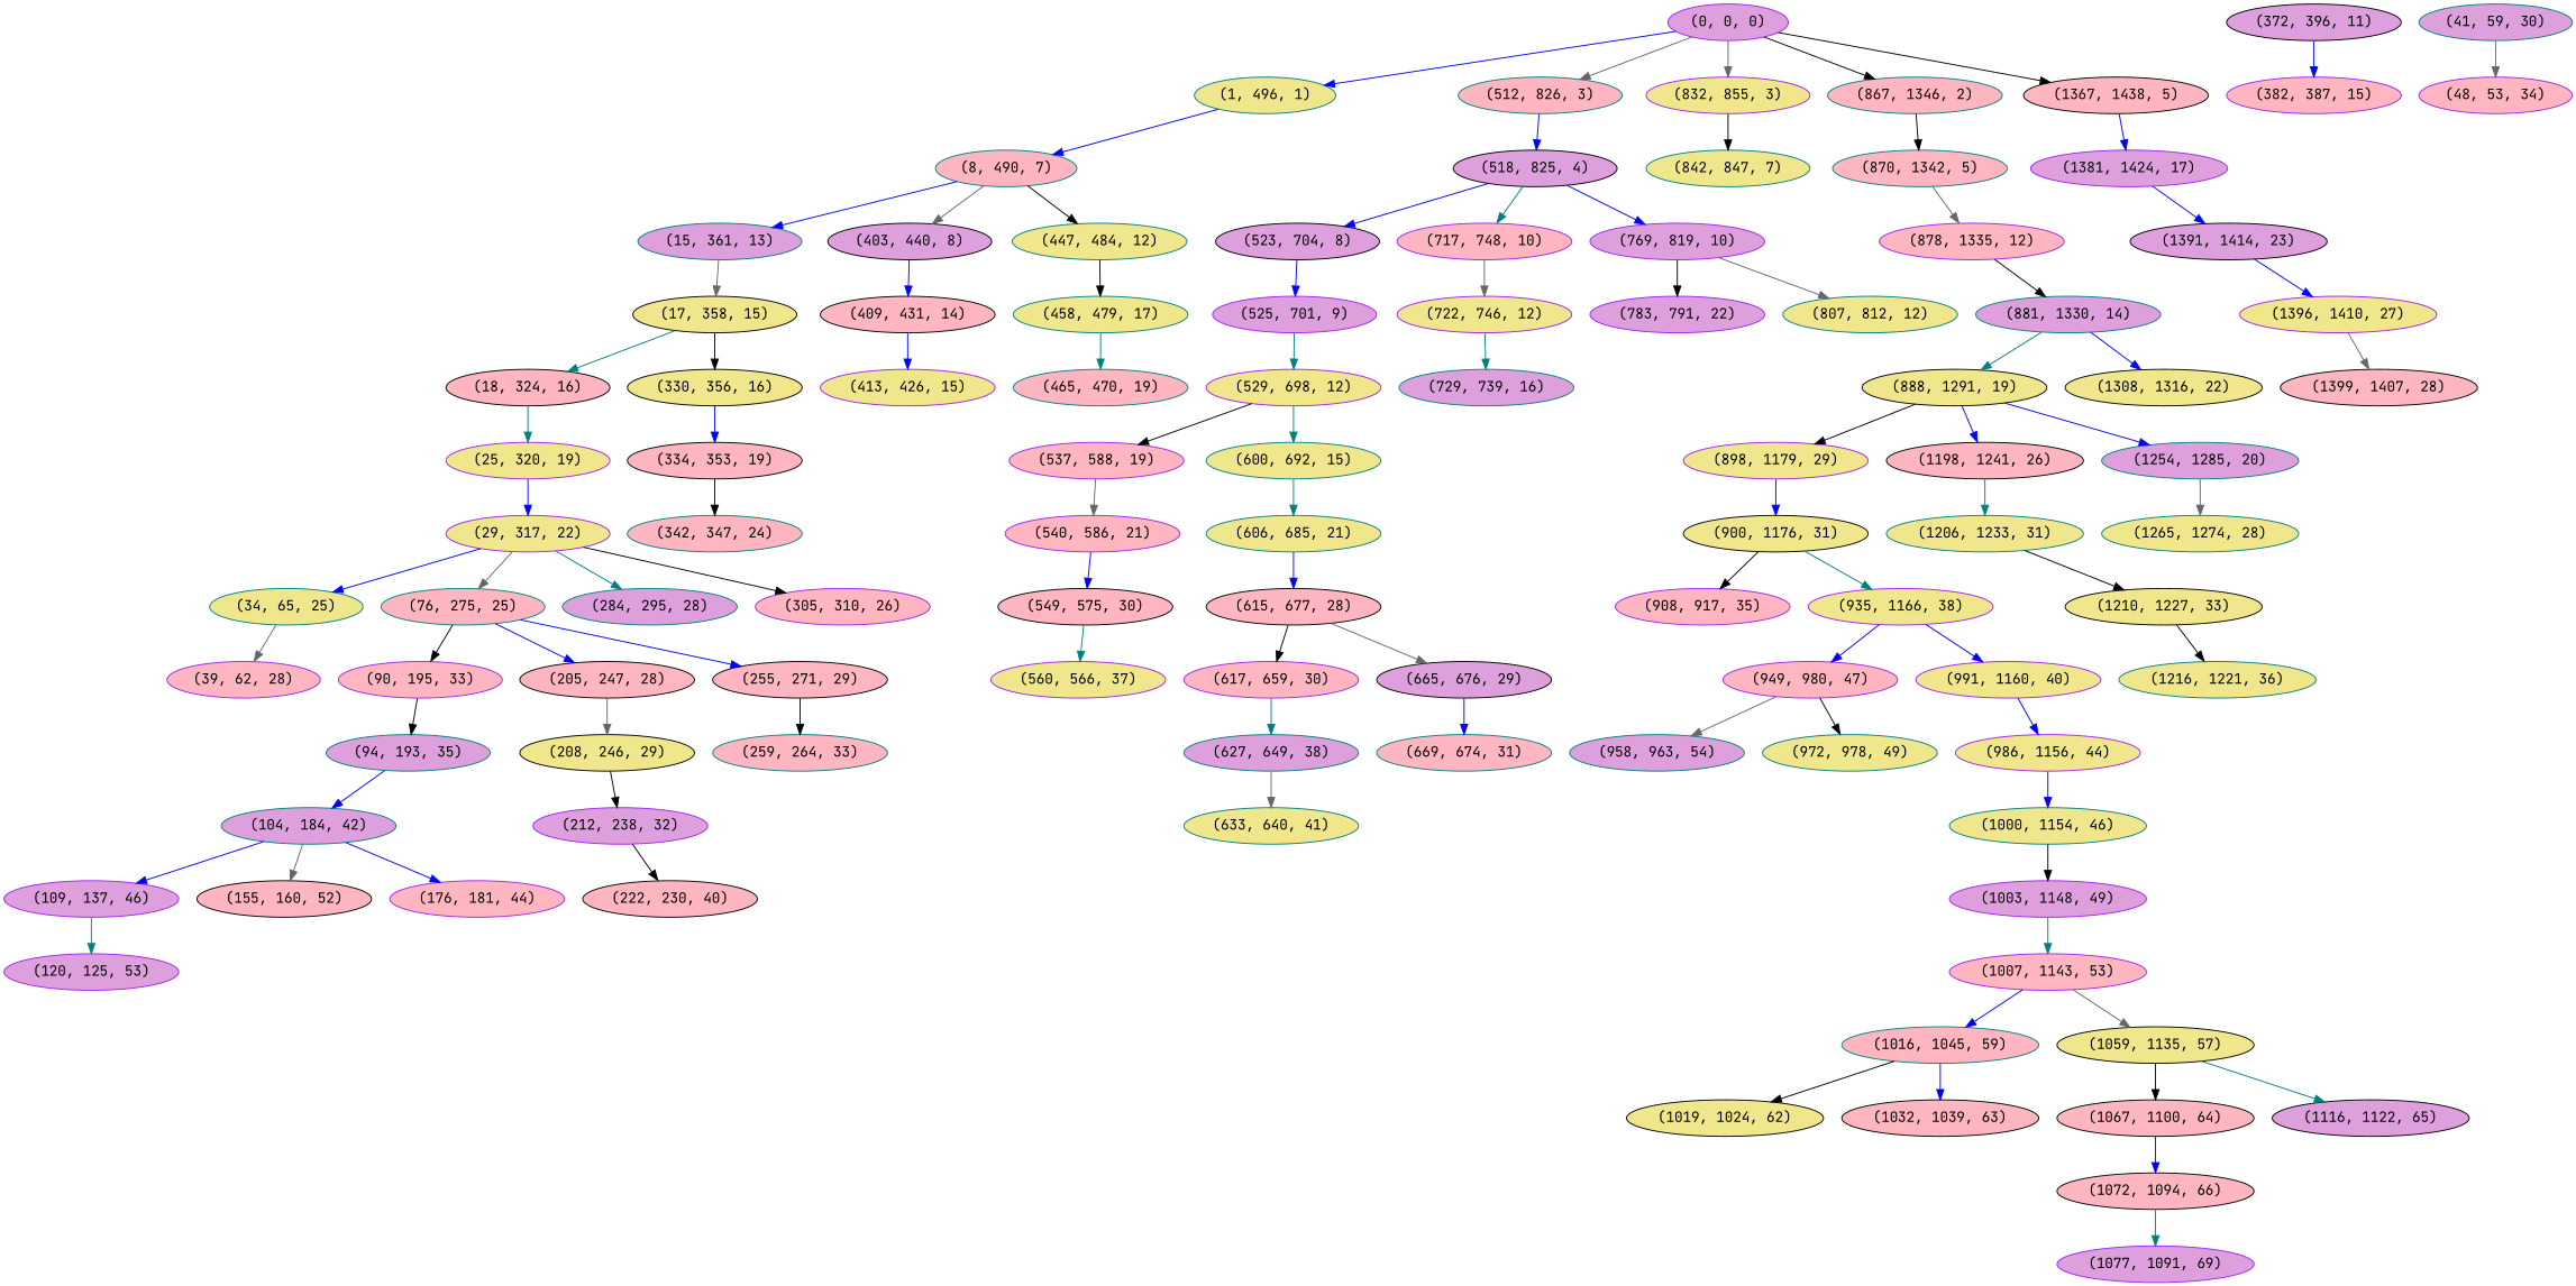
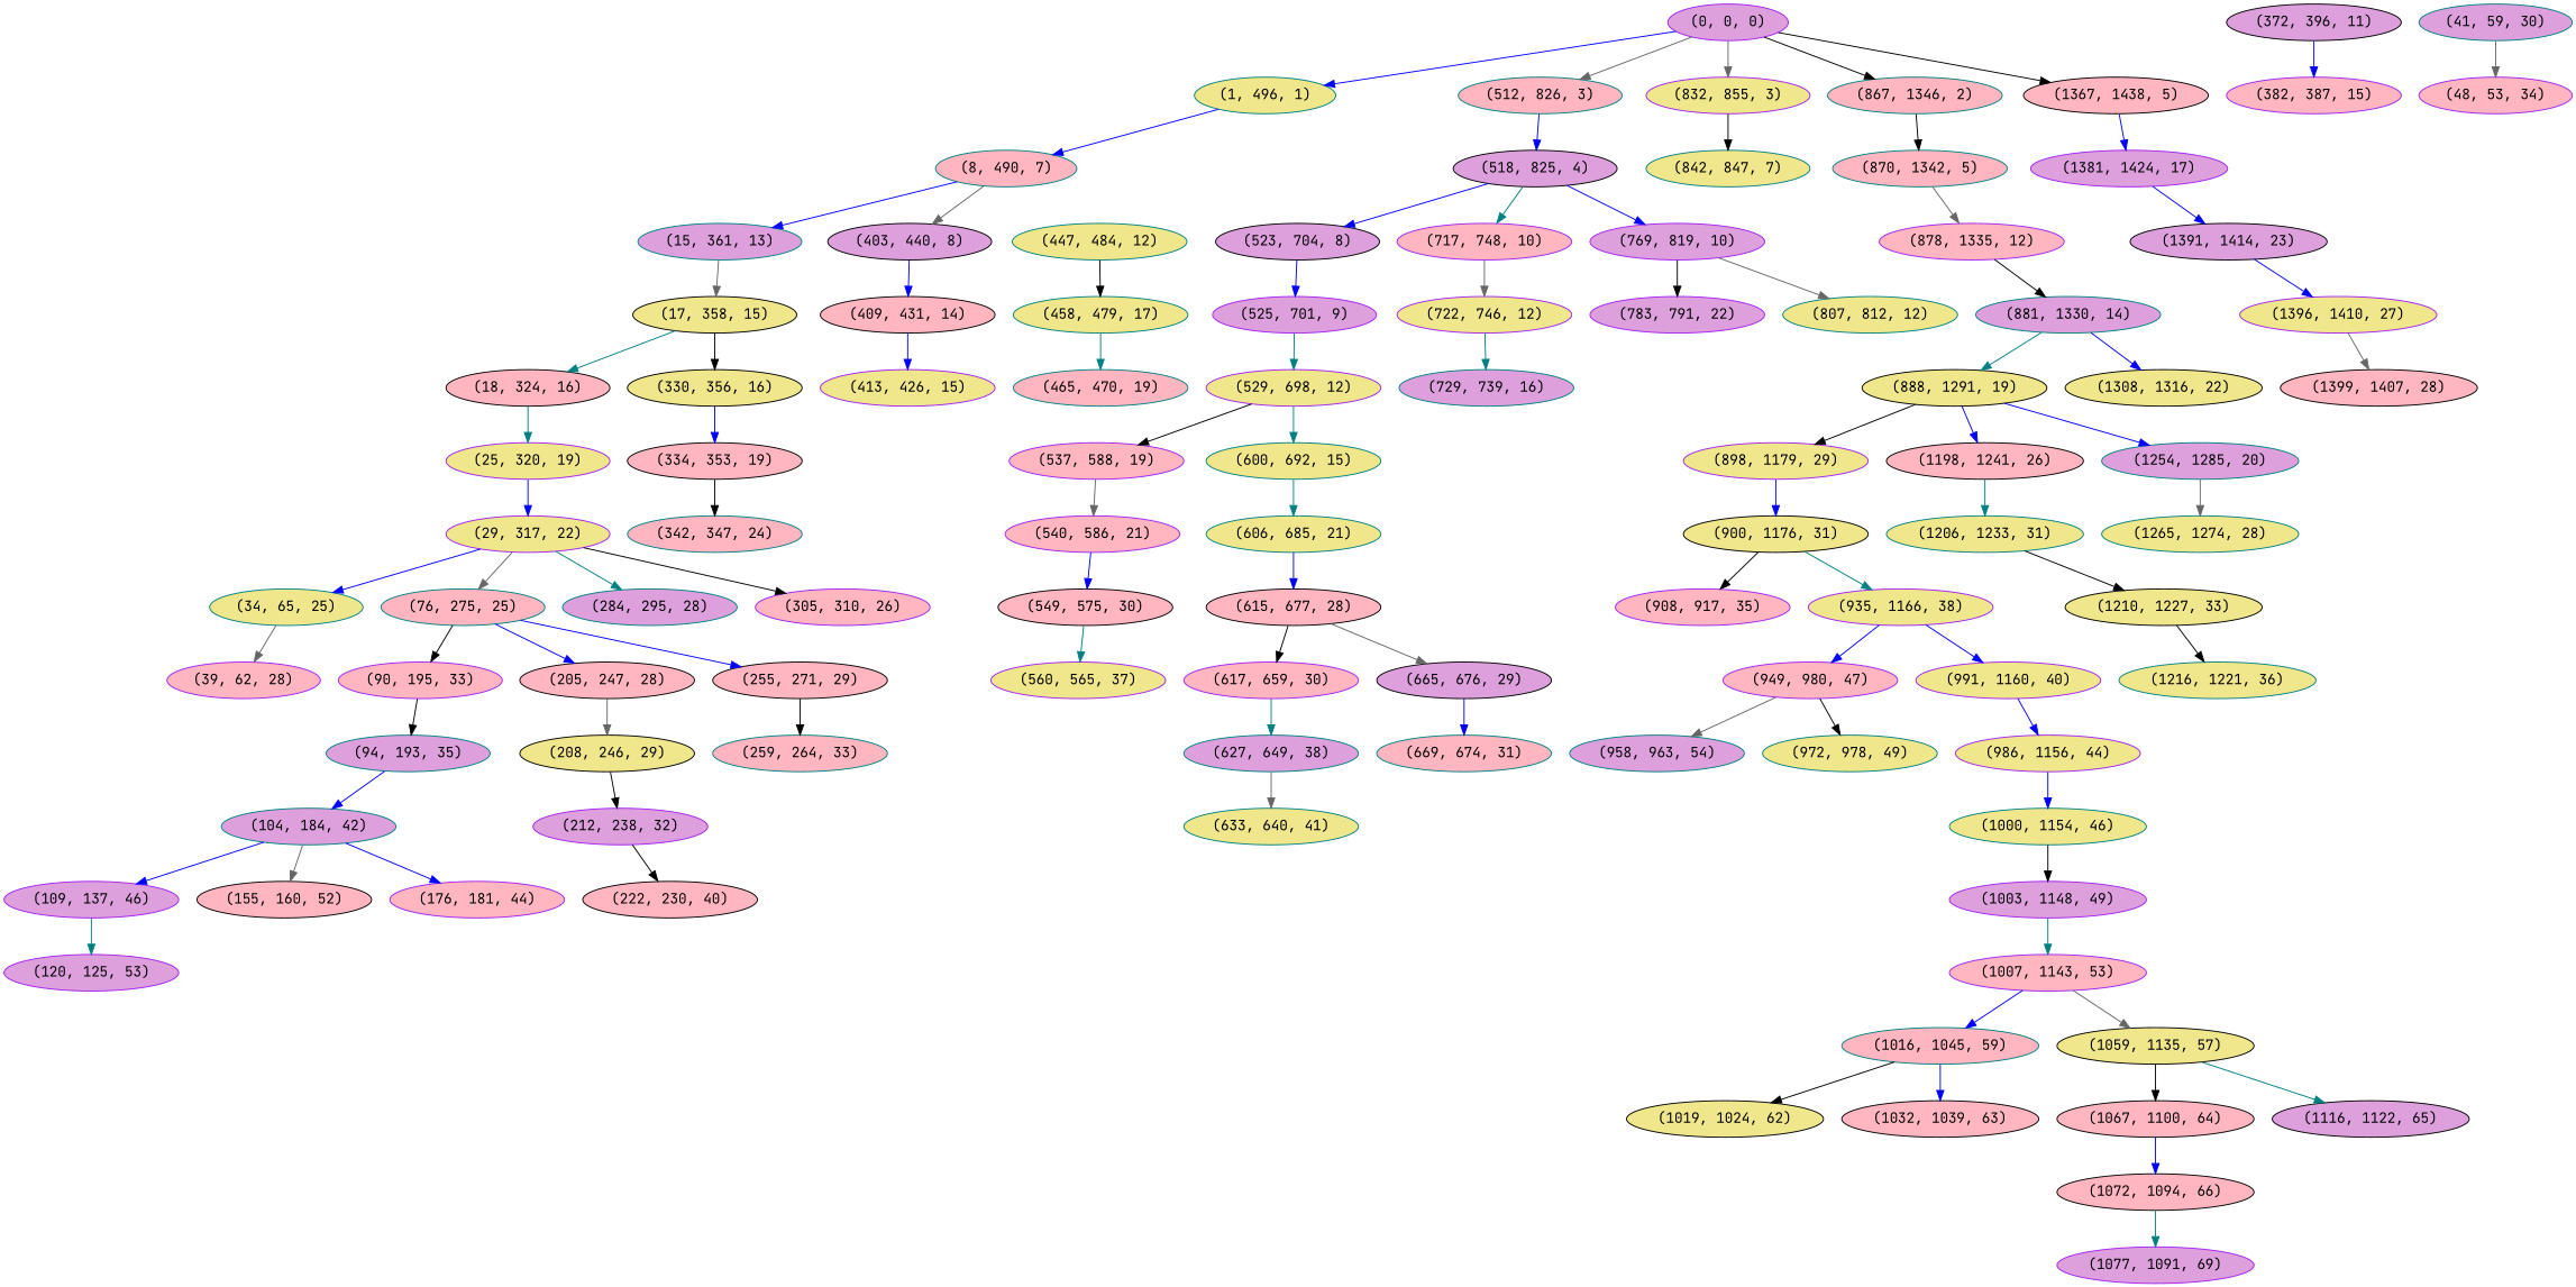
  digraph {
    fontname="JetBrains Mono"
    node [color=purple fillcolor=lightpink fontname="JetBrains Mono" style=filled]
    edge [color=blue fontname="JetBrains Mono"]
    "(0, 0, 0)" [fillcolor=plum]
    "(1, 496, 1)" [color=teal fillcolor=khaki]
    "(512, 826, 3)" [color=teal]
    "(832, 855, 3)" [fillcolor=khaki]
    "(867, 1346, 2)" [color=teal]
    "(1367, 1438, 5)" [color=black]
    "(8, 490, 7)" [color=teal]
    "(518, 825, 4)" [color=black fillcolor=plum]
    "(842, 847, 7)" [color=teal fillcolor=khaki]
    "(870, 1342, 5)" [color=teal]
    "(1381, 1424, 17)" [fillcolor=plum]
    "(15, 361, 13)" [color=teal fillcolor=plum]
    "(403, 440, 8)" [color=black fillcolor=plum]
    "(447, 484, 12)" [color=teal fillcolor=khaki]
    "(17, 358, 15)" [color=black fillcolor=khaki]
    "(372, 396, 11)" [color=black fillcolor=plum]
    "(382, 387, 15)"
    "(409, 431, 14)" [color=black]
    "(458, 479, 17)" [color=teal fillcolor=khaki]
    "(18, 324, 16)" [color=black]
    "(330, 356, 16)" [color=black fillcolor=khaki]
    "(25, 320, 19)" [fillcolor=khaki]
    "(334, 353, 19)" [color=black]
    "(29, 317, 22)" [fillcolor=khaki]
    "(34, 65, 25)" [color=teal fillcolor=khaki]
    "(76, 275, 25)" [color=teal]
    "(284, 295, 28)" [color=teal fillcolor=plum]
    "(305, 310, 26)"
    "(39, 62, 28)"
    "(90, 195, 33)"
    "(205, 247, 28)" [color=black]
    "(255, 271, 29)" [color=black]
    "(41, 59, 30)" [color=teal fillcolor=plum]
    "(48, 53, 34)"
    "(94, 193, 35)" [color=teal fillcolor=plum]
    "(208, 246, 29)" [color=black fillcolor=khaki]
    "(259, 264, 33)" [color=teal]
    "(104, 184, 42)" [color=teal fillcolor=plum]
    "(109, 137, 46)" [fillcolor=plum]
    "(155, 160, 52)" [color=black]
    "(176, 181, 44)"
    "(120, 125, 53)" [fillcolor=plum]
    "(212, 238, 32)" [fillcolor=plum]
    "(222, 230, 40)" [color=black]
    "(342, 347, 24)" [color=teal]
    "(413, 426, 15)" [fillcolor=khaki]
    "(465, 470, 19)" [color=teal]
    "(523, 704, 8)" [color=black fillcolor=plum]
    "(717, 748, 10)"
    "(769, 819, 10)" [fillcolor=plum]
    "(525, 701, 9)" [fillcolor=plum]
    "(722, 746, 12)" [fillcolor=khaki]
    "(783, 791, 22)" [fillcolor=plum]
    "(807, 812, 12)" [color=teal fillcolor=khaki]
    "(529, 698, 12)" [fillcolor=khaki]
    "(537, 588, 19)"
    "(600, 692, 15)" [color=teal fillcolor=khaki]
    "(540, 586, 21)"
    "(606, 685, 21)" [color=teal fillcolor=khaki]
    "(549, 575, 30)" [color=black]
-   "(560, 566, 37)" [fillcolor=khaki]
+   "(560, 566, 37)" [fillcolor=khaki label="(560, 565, 37)"]
    "(615, 677, 28)" [color=black]
    "(617, 659, 30)"
    "(665, 676, 29)" [color=black fillcolor=plum]
    "(627, 649, 38)" [color=teal fillcolor=plum]
    "(669, 674, 31)" [color=teal]
    "(633, 640, 41)" [color=teal fillcolor=khaki]
    "(729, 739, 16)" [color=teal fillcolor=plum]
    "(878, 1335, 12)"
    "(881, 1330, 14)" [color=teal fillcolor=plum]
    "(888, 1291, 19)" [color=black fillcolor=khaki]
    "(1308, 1316, 22)" [color=black fillcolor=khaki]
    "(898, 1179, 29)" [fillcolor=khaki]
    "(1198, 1241, 26)" [color=black]
    "(1254, 1285, 20)" [color=teal fillcolor=plum]
    "(900, 1176, 31)" [color=black fillcolor=khaki]
    "(1206, 1233, 31)" [color=teal fillcolor=khaki]
    "(1265, 1274, 28)" [color=teal fillcolor=khaki]
    "(908, 917, 35)"
    "(935, 1166, 38)" [fillcolor=khaki]
    "(949, 980, 47)"
    "(991, 1160, 40)" [fillcolor=khaki]
    "(958, 963, 54)" [color=teal fillcolor=plum]
    "(972, 978, 49)" [color=teal fillcolor=khaki]
    n85 [fillcolor=khaki label="(986, 1156, 44)"]
    "(1000, 1154, 46)" [color=teal fillcolor=khaki]
    "(1003, 1148, 49)" [fillcolor=plum]
    "(1007, 1143, 53)"
    "(1016, 1045, 59)" [color=teal]
    "(1059, 1135, 57)" [color=black fillcolor=khaki]
    "(1019, 1024, 62)" [color=black fillcolor=khaki]
    "(1032, 1039, 63)" [color=black]
    "(1067, 1100, 64)" [color=black]
    "(1116, 1122, 65)" [color=black fillcolor=plum]
    "(1072, 1094, 66)" [color=black]
    "(1077, 1091, 69)" [fillcolor=plum]
    "(1210, 1227, 33)" [color=black fillcolor=khaki]
    "(1216, 1221, 36)" [color=teal fillcolor=khaki]
    "(1391, 1414, 23)" [color=black fillcolor=plum]
    "(1396, 1410, 27)" [fillcolor=khaki]
    "(1399, 1407, 28)" [color=black]
    "(0, 0, 0)" -> "(1, 496, 1)"
    "(0, 0, 0)" -> "(512, 826, 3)" [color=gray40]
    "(0, 0, 0)" -> "(832, 855, 3)" [color=gray40]
    "(0, 0, 0)" -> "(867, 1346, 2)" [color=black]
    "(0, 0, 0)" -> "(1367, 1438, 5)" [color=black]
    "(1, 496, 1)" -> "(8, 490, 7)"
    "(512, 826, 3)" -> "(518, 825, 4)"
    "(832, 855, 3)" -> "(842, 847, 7)" [color=black]
    "(867, 1346, 2)" -> "(870, 1342, 5)" [color=black]
    "(1367, 1438, 5)" -> "(1381, 1424, 17)"
    "(8, 490, 7)" -> "(15, 361, 13)"
    "(8, 490, 7)" -> "(403, 440, 8)" [color=gray40]
-   "(8, 490, 7)" -> "(447, 484, 12)" [color=black]
    "(518, 825, 4)" -> "(523, 704, 8)"
    "(518, 825, 4)" -> "(717, 748, 10)" [color=teal]
    "(518, 825, 4)" -> "(769, 819, 10)"
    "(870, 1342, 5)" -> "(878, 1335, 12)" [color=gray40]
    "(1381, 1424, 17)" -> "(1391, 1414, 23)"
    "(15, 361, 13)" -> "(17, 358, 15)" [color=gray40]
    "(403, 440, 8)" -> "(409, 431, 14)"
    "(447, 484, 12)" -> "(458, 479, 17)" [color=black]
    "(17, 358, 15)" -> "(18, 324, 16)" [color=teal]
    "(17, 358, 15)" -> "(330, 356, 16)" [color=black]
    "(372, 396, 11)" -> "(382, 387, 15)"
    "(409, 431, 14)" -> "(413, 426, 15)"
    "(458, 479, 17)" -> "(465, 470, 19)" [color=teal]
    "(18, 324, 16)" -> "(25, 320, 19)" [color=teal]
    "(330, 356, 16)" -> "(334, 353, 19)"
    "(25, 320, 19)" -> "(29, 317, 22)"
    "(334, 353, 19)" -> "(342, 347, 24)" [color=black]
    "(29, 317, 22)" -> "(34, 65, 25)"
    "(29, 317, 22)" -> "(76, 275, 25)" [color=gray40]
    "(29, 317, 22)" -> "(284, 295, 28)" [color=teal]
    "(29, 317, 22)" -> "(305, 310, 26)" [color=black]
    "(34, 65, 25)" -> "(39, 62, 28)" [color=gray40]
    "(76, 275, 25)" -> "(90, 195, 33)" [color=black]
    "(76, 275, 25)" -> "(205, 247, 28)"
    "(76, 275, 25)" -> "(255, 271, 29)"
    "(90, 195, 33)" -> "(94, 193, 35)" [color=black]
    "(205, 247, 28)" -> "(208, 246, 29)" [color=gray40]
    "(255, 271, 29)" -> "(259, 264, 33)" [color=black]
    "(41, 59, 30)" -> "(48, 53, 34)" [color=gray40]
    "(94, 193, 35)" -> "(104, 184, 42)"
    "(208, 246, 29)" -> "(212, 238, 32)" [color=black]
    "(104, 184, 42)" -> "(109, 137, 46)"
    "(104, 184, 42)" -> "(155, 160, 52)" [color=gray40]
    "(104, 184, 42)" -> "(176, 181, 44)"
    "(109, 137, 46)" -> "(120, 125, 53)" [color=teal]
    "(212, 238, 32)" -> "(222, 230, 40)" [color=black]
    "(523, 704, 8)" -> "(525, 701, 9)"
    "(717, 748, 10)" -> "(722, 746, 12)" [color=gray40]
    "(769, 819, 10)" -> "(783, 791, 22)" [color=black]
    "(769, 819, 10)" -> "(807, 812, 12)" [color=gray40]
    "(525, 701, 9)" -> "(529, 698, 12)" [color=teal]
    "(722, 746, 12)" -> "(729, 739, 16)" [color=teal]
    "(529, 698, 12)" -> "(537, 588, 19)" [color=black]
    "(529, 698, 12)" -> "(600, 692, 15)" [color=teal]
    "(537, 588, 19)" -> "(540, 586, 21)" [color=gray40]
    "(600, 692, 15)" -> "(606, 685, 21)" [color=teal]
    "(540, 586, 21)" -> "(549, 575, 30)"
    "(606, 685, 21)" -> "(615, 677, 28)"
    "(549, 575, 30)" -> "(560, 566, 37)" [color=teal]
    "(615, 677, 28)" -> "(617, 659, 30)" [color=black]
    "(615, 677, 28)" -> "(665, 676, 29)" [color=gray40]
    "(617, 659, 30)" -> "(627, 649, 38)" [color=teal]
    "(665, 676, 29)" -> "(669, 674, 31)"
    "(627, 649, 38)" -> "(633, 640, 41)" [color=gray40]
    "(878, 1335, 12)" -> "(881, 1330, 14)" [color=black]
    "(881, 1330, 14)" -> "(888, 1291, 19)" [color=teal]
    "(881, 1330, 14)" -> "(1308, 1316, 22)"
    "(888, 1291, 19)" -> "(898, 1179, 29)" [color=black]
    "(888, 1291, 19)" -> "(1198, 1241, 26)"
    "(888, 1291, 19)" -> "(1254, 1285, 20)"
    "(898, 1179, 29)" -> "(900, 1176, 31)"
    "(1198, 1241, 26)" -> "(1206, 1233, 31)" [color=teal]
    "(1254, 1285, 20)" -> "(1265, 1274, 28)" [color=gray40]
    "(900, 1176, 31)" -> "(908, 917, 35)" [color=black]
    "(900, 1176, 31)" -> "(935, 1166, 38)" [color=teal]
    "(1206, 1233, 31)" -> "(1210, 1227, 33)" [color=black]
    "(935, 1166, 38)" -> "(949, 980, 47)"
    "(935, 1166, 38)" -> "(991, 1160, 40)"
    "(949, 980, 47)" -> "(958, 963, 54)" [color=gray40]
    "(949, 980, 47)" -> "(972, 978, 49)" [color=black]
    "(991, 1160, 40)" -> n85
    n85 -> "(1000, 1154, 46)"
    "(1000, 1154, 46)" -> "(1003, 1148, 49)" [color=black]
    "(1003, 1148, 49)" -> "(1007, 1143, 53)" [color=teal]
    "(1007, 1143, 53)" -> "(1016, 1045, 59)"
    "(1007, 1143, 53)" -> "(1059, 1135, 57)" [color=gray40]
    "(1016, 1045, 59)" -> "(1019, 1024, 62)" [color=black]
    "(1016, 1045, 59)" -> "(1032, 1039, 63)"
    "(1059, 1135, 57)" -> "(1067, 1100, 64)" [color=black]
    "(1059, 1135, 57)" -> "(1116, 1122, 65)" [color=teal]
    "(1067, 1100, 64)" -> "(1072, 1094, 66)"
    "(1072, 1094, 66)" -> "(1077, 1091, 69)" [color=teal]
    "(1210, 1227, 33)" -> "(1216, 1221, 36)" [color=black]
    "(1391, 1414, 23)" -> "(1396, 1410, 27)"
    "(1396, 1410, 27)" -> "(1399, 1407, 28)" [color=gray40]
  }
